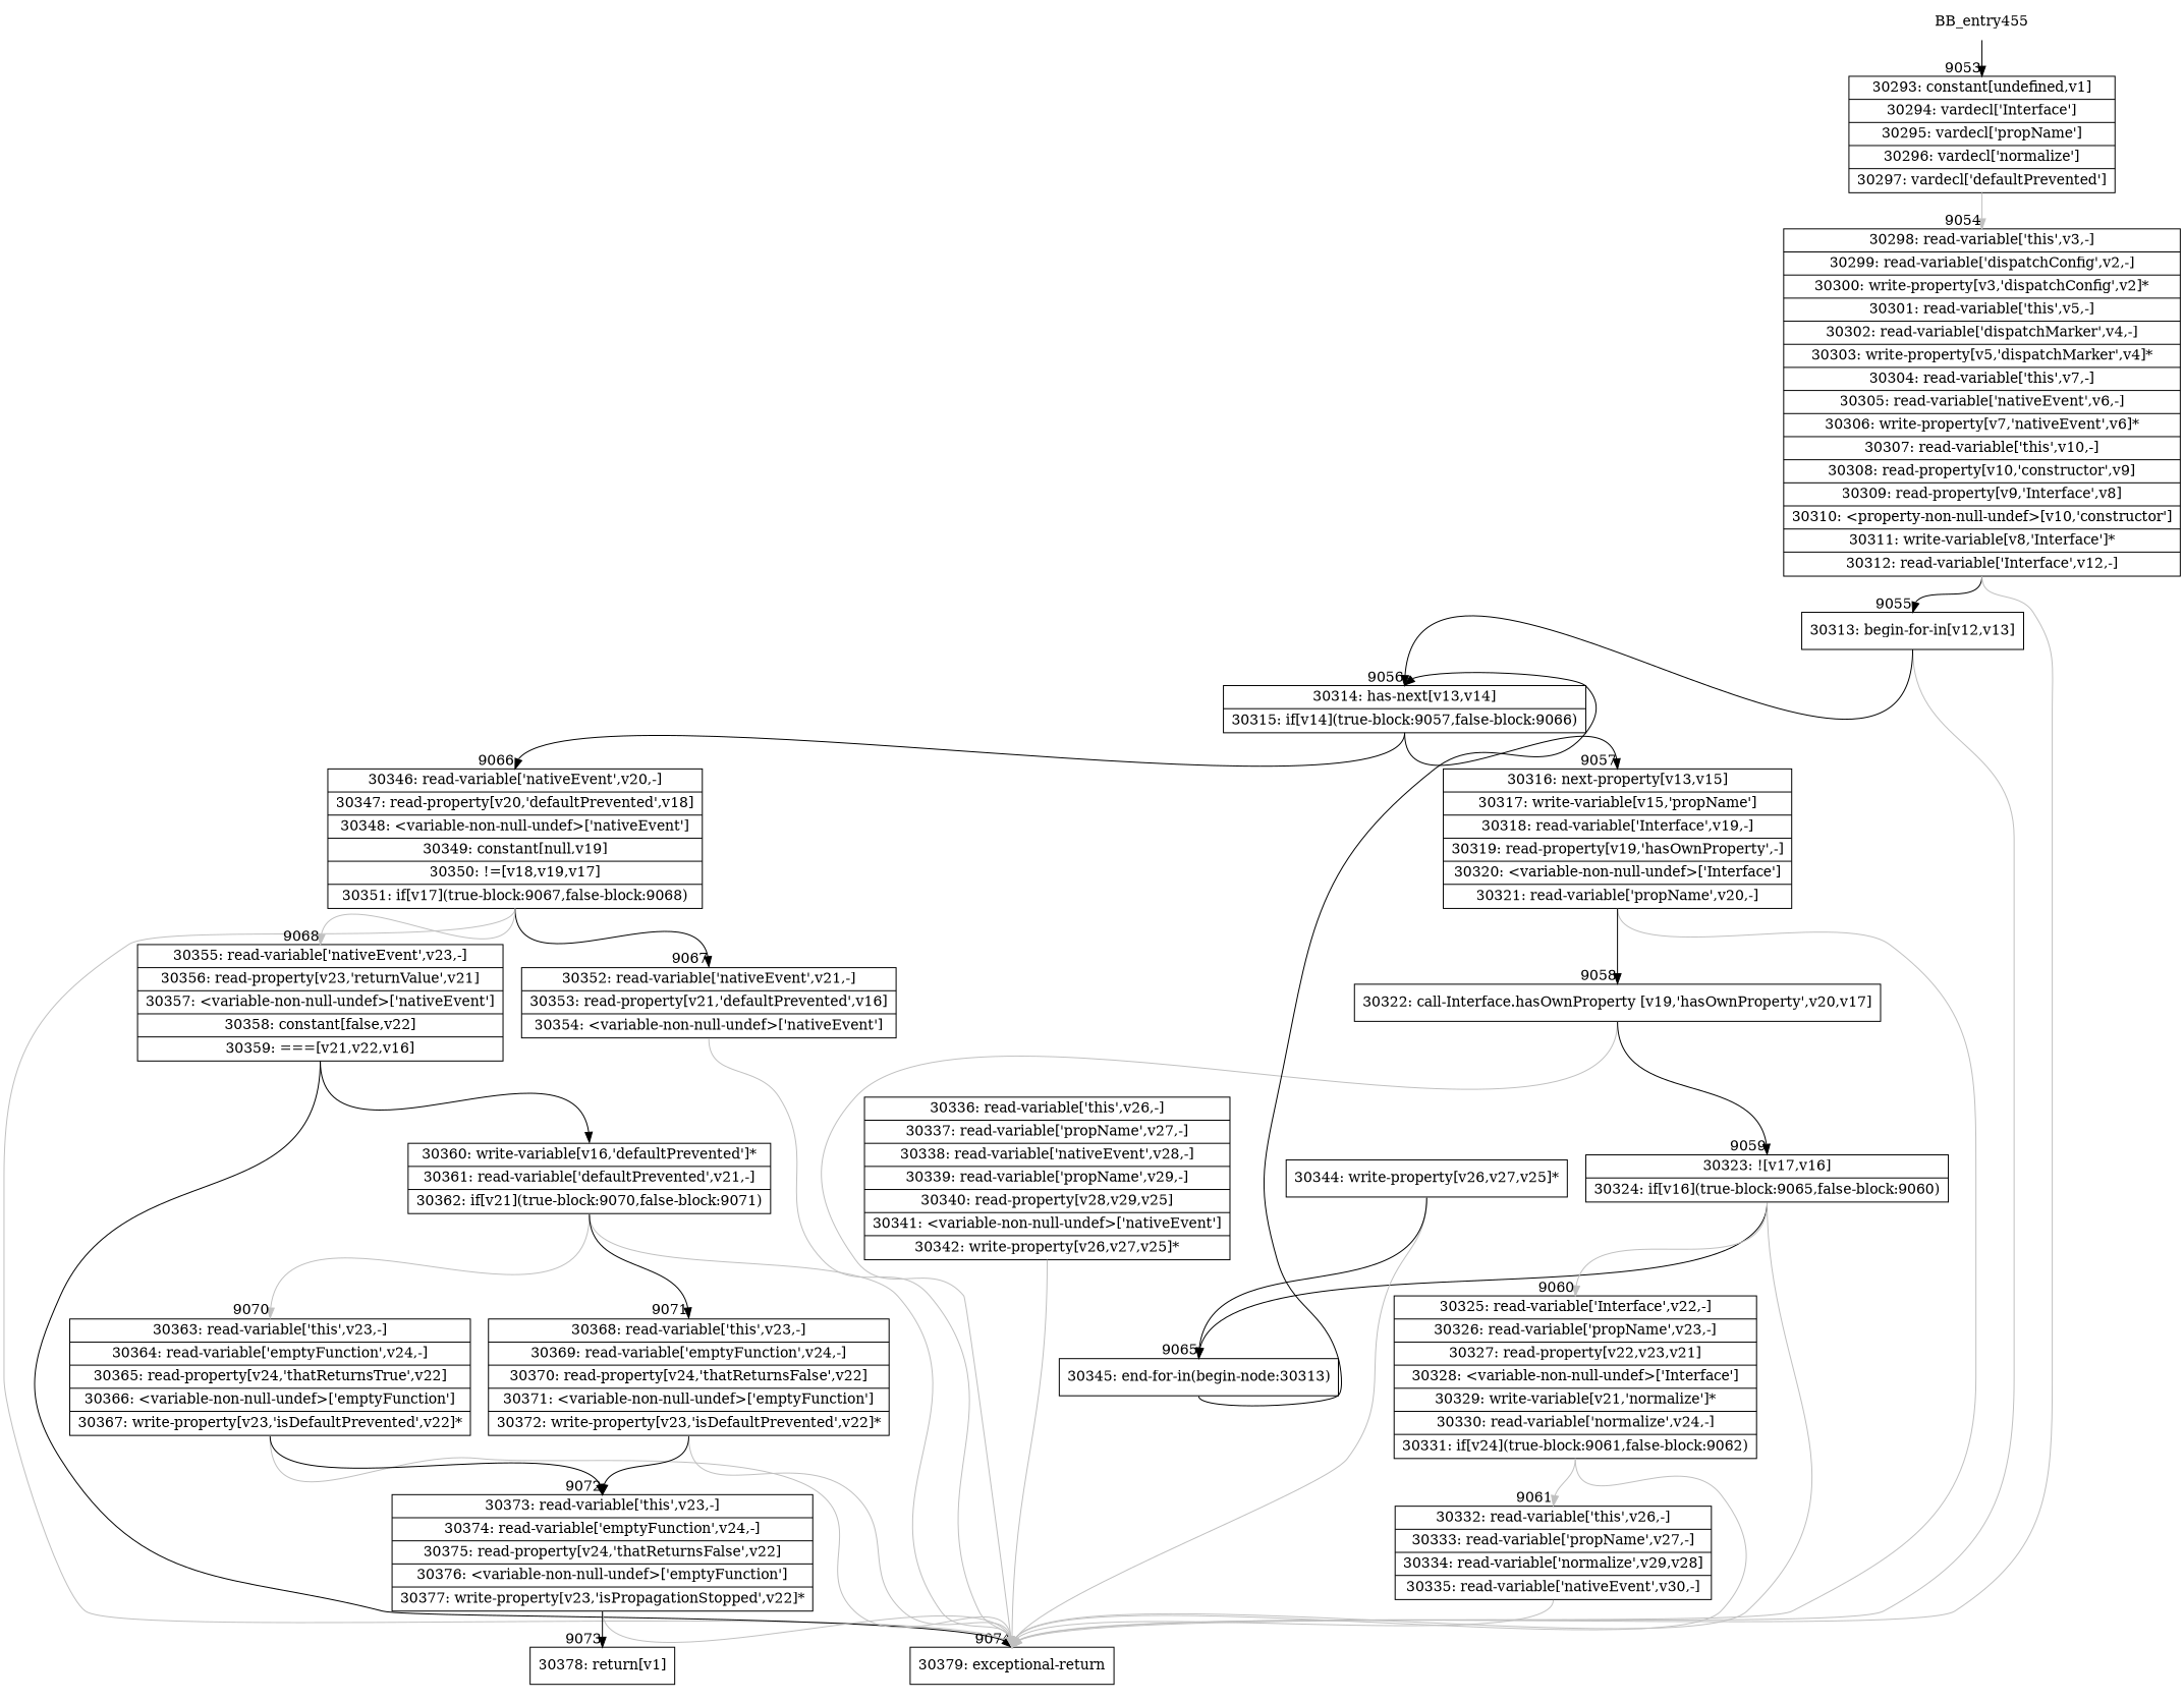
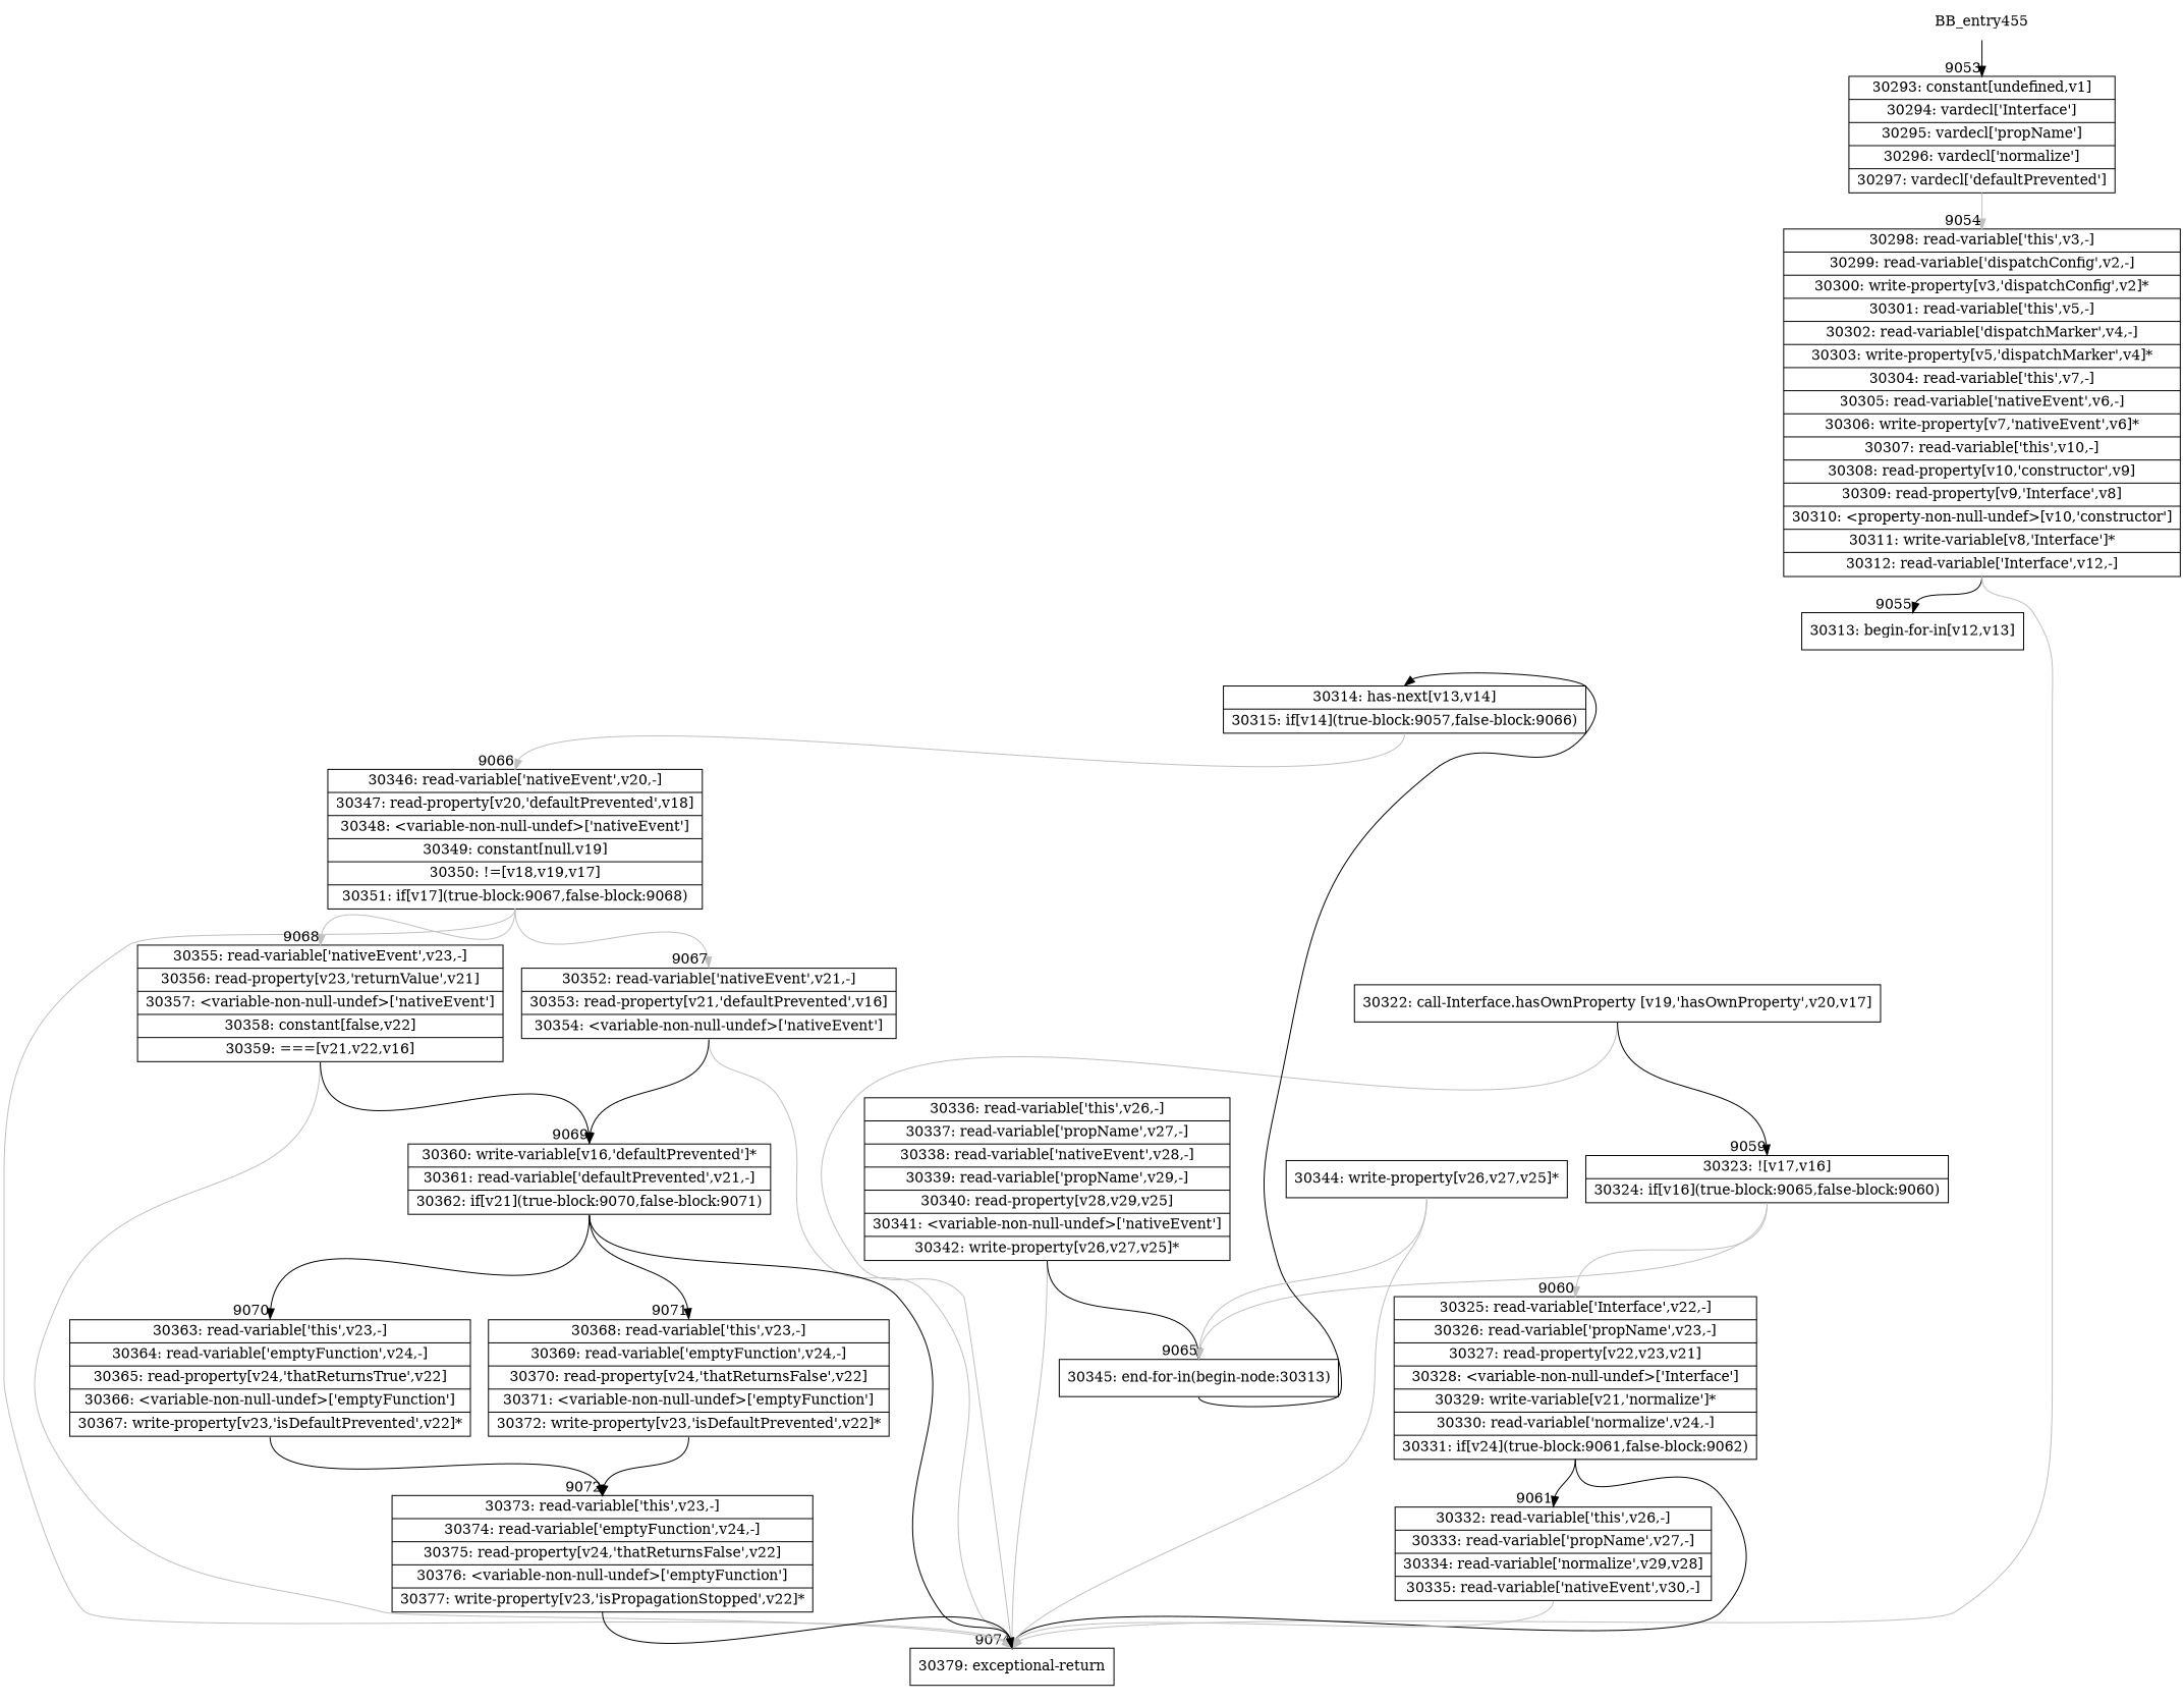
  digraph {
    rankdir=TD
    node [shape=record]
    edge [headport=n tailport=s]
    n1 [label=BB_entry455 shape=none]
    n2 [label="{30293: constant[undefined,v1]|30294: vardecl['Interface']|30295: vardecl['propName']|30296: vardecl['normalize']|30297: vardecl['defaultPrevented']}"]
    n3 [label="{30298: read-variable['this',v3,-]|30299: read-variable['dispatchConfig',v2,-]|30300: write-property[v3,'dispatchConfig',v2]*|30301: read-variable['this',v5,-]|30302: read-variable['dispatchMarker',v4,-]|30303: write-property[v5,'dispatchMarker',v4]*|30304: read-variable['this',v7,-]|30305: read-variable['nativeEvent',v6,-]|30306: write-property[v7,'nativeEvent',v6]*|30307: read-variable['this',v10,-]|30308: read-property[v10,'constructor',v9]|30309: read-property[v9,'Interface',v8]|30310: \<property-non-null-undef\>[v10,'constructor']|30311: write-variable[v8,'Interface']*|30312: read-variable['Interface',v12,-]}"]
    n4 [label="{30313: begin-for-in[v12,v13]}"]
    n5 [label="{30379: exceptional-return}"]
    n6 [label="{30314: has-next[v13,v14]|30315: if[v14](true-block:9057,false-block:9066)}"]
-   n7 [label="{30316: next-property[v13,v15]|30317: write-variable[v15,'propName']|30318: read-variable['Interface',v19,-]|30319: read-property[v19,'hasOwnProperty',-]|30320: \<variable-non-null-undef\>['Interface']|30321: read-variable['propName',v20,-]}"]
    n8 [label="{30346: read-variable['nativeEvent',v20,-]|30347: read-property[v20,'defaultPrevented',v18]|30348: \<variable-non-null-undef\>['nativeEvent']|30349: constant[null,v19]|30350: !=[v18,v19,v17]|30351: if[v17](true-block:9067,false-block:9068)}"]
    n9 [label="{30322: call-Interface.hasOwnProperty [v19,'hasOwnProperty',v20,v17]}"]
    n10 [label="{30352: read-variable['nativeEvent',v21,-]|30353: read-property[v21,'defaultPrevented',v16]|30354: \<variable-non-null-undef\>['nativeEvent']}"]
    n11 [label="{30355: read-variable['nativeEvent',v23,-]|30356: read-property[v23,'returnValue',v21]|30357: \<variable-non-null-undef\>['nativeEvent']|30358: constant[false,v22]|30359: ===[v21,v22,v16]}"]
    n12 [label="{30323: ![v17,v16]|30324: if[v16](true-block:9065,false-block:9060)}"]
    n13 [label="{30360: write-variable[v16,'defaultPrevented']*|30361: read-variable['defaultPrevented',v21,-]|30362: if[v21](true-block:9070,false-block:9071)}"]
    n14 [label="{30345: end-for-in(begin-node:30313)}"]
    n15 [label="{30325: read-variable['Interface',v22,-]|30326: read-variable['propName',v23,-]|30327: read-property[v22,v23,v21]|30328: \<variable-non-null-undef\>['Interface']|30329: write-variable[v21,'normalize']*|30330: read-variable['normalize',v24,-]|30331: if[v24](true-block:9061,false-block:9062)}"]
    n16 [label="{30332: read-variable['this',v26,-]|30333: read-variable['propName',v27,-]|30334: read-variable['normalize',v29,v28]|30335: read-variable['nativeEvent',v30,-]}"]
    n17 [label="{30336: read-variable['this',v26,-]|30337: read-variable['propName',v27,-]|30338: read-variable['nativeEvent',v28,-]|30339: read-variable['propName',v29,-]|30340: read-property[v28,v29,v25]|30341: \<variable-non-null-undef\>['nativeEvent']|30342: write-property[v26,v27,v25]*}"]
    n18 [label="{30344: write-property[v26,v27,v25]*}"]
    n19 [label="{30363: read-variable['this',v23,-]|30364: read-variable['emptyFunction',v24,-]|30365: read-property[v24,'thatReturnsTrue',v22]|30366: \<variable-non-null-undef\>['emptyFunction']|30367: write-property[v23,'isDefaultPrevented',v22]*}"]
    n20 [label="{30368: read-variable['this',v23,-]|30369: read-variable['emptyFunction',v24,-]|30370: read-property[v24,'thatReturnsFalse',v22]|30371: \<variable-non-null-undef\>['emptyFunction']|30372: write-property[v23,'isDefaultPrevented',v22]*}"]
    n21 [label="{30373: read-variable['this',v23,-]|30374: read-variable['emptyFunction',v24,-]|30375: read-property[v24,'thatReturnsFalse',v22]|30376: \<variable-non-null-undef\>['emptyFunction']|30377: write-property[v23,'isPropagationStopped',v22]*}"]
-   n22 [label="{30378: return[v1]}"]
    n1 -> n2 [headlabel="    9053"]
    n2 -> n3 [color=gray headlabel="      9054"]
    n3 -> n4 [headlabel="      9055"]
    n3 -> n5 [color=gray headlabel="      9074"]
-   n4 -> n5 [color=gray]
-   n4 -> n6 [headlabel="      9056"]
-   n6 -> n7 [headlabel="      9057"]
-   n6 -> n8 [headlabel="      9066"]
-   n7 -> n5 [color=gray]
-   n7 -> n9 [headlabel="      9058"]
+   n6 -> n8 [headlabel="      9066" color=gray]
    n8 -> n5 [color=gray]
-   n8 -> n10 [headlabel="      9067"]
+   n8 -> n10 [headlabel="      9067" color=gray]
    n8 -> n11 [color=gray headlabel="      9068"]
    n9 -> n5 [color=gray]
    n9 -> n12 [headlabel="      9059"]
    n10 -> n5 [color=gray]
-   n11 -> n5 [color=black]
+   n10 -> n13 [headlabel="      9069"]
+   n11 -> n5 [color=gray]
    n11 -> n13
-   n12 -> n5 [color=gray]
-   n12 -> n14 [headlabel="      9065"]
+   n12 -> n14 [headlabel="      9065" color=gray]
    n12 -> n15 [color=gray headlabel="      9060"]
-   n13 -> n5 [color=gray]
-   n13 -> n19 [headlabel="      9070" color=gray]
+   n13 -> n5 [color=black]
+   n13 -> n19 [headlabel="      9070"]
    n13 -> n20 [headlabel="      9071"]
    n14 -> n6
-   n15 -> n5 [color=gray]
-   n15 -> n16 [headlabel="      9061" color=gray]
+   n15 -> n5 [color=black]
+   n15 -> n16 [headlabel="      9061"]
    n16 -> n5 [color=gray]
    n17 -> n5 [color=gray]
+   n17 -> n14
    n18 -> n5 [color=gray]
-   n18 -> n14
-   n19 -> n5 [color=gray]
+   n18 -> n14 [color=gray]
    n19 -> n21 [headlabel="      9072"]
-   n20 -> n5 [color=gray]
    n20 -> n21
-   n21 -> n5 [color=gray]
-   n21 -> n22 [headlabel="      9073"]
+   n21 -> n5 [color=black]
  }
